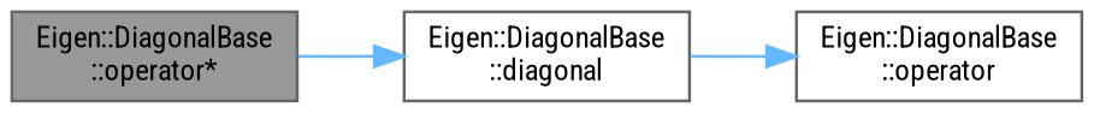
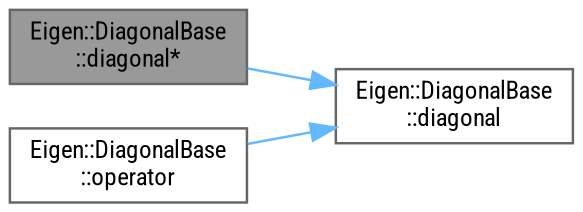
  digraph {
    fontname="Roboto Condensed"
    rankdir=LR
    node [color=grey40 fillcolor=white fontname="Roboto Condensed" fontsize=10 shape=box style=filled]
    edge [color=steelblue1 fontname="Roboto Condensed" fontsize=10 labelfontname=Helvetica labelfontsize=10 style=solid]
-   n1 [color=gray40 fillcolor=grey60 fontcolor=black height=0.2 label="Eigen::DiagonalBase\l::operator*" width=0.4]
+   n1 [color=gray40 fillcolor=grey60 fontcolor=black height=0.2 label="Eigen::DiagonalBase\l::diagonal*" width=0.4]
    n2 [height=0.2 label="Eigen::DiagonalBase\l::diagonal" width=0.4]
    n3 [height=0.2 label="Eigen::DiagonalBase\l::operator" width=0.4]
    n1 -> n2
-   n2 -> n3
+   n3 -> n2
  }
